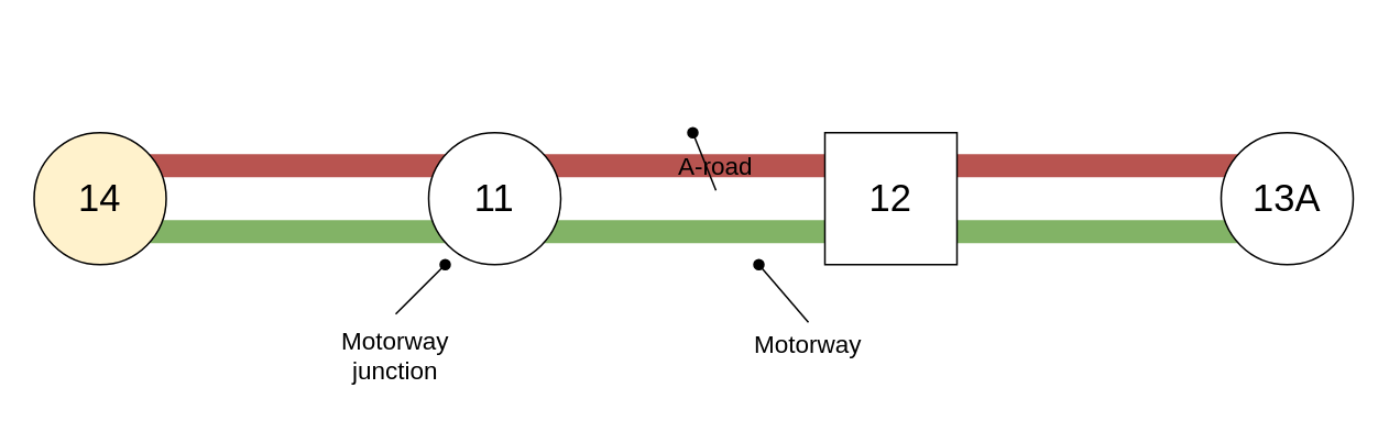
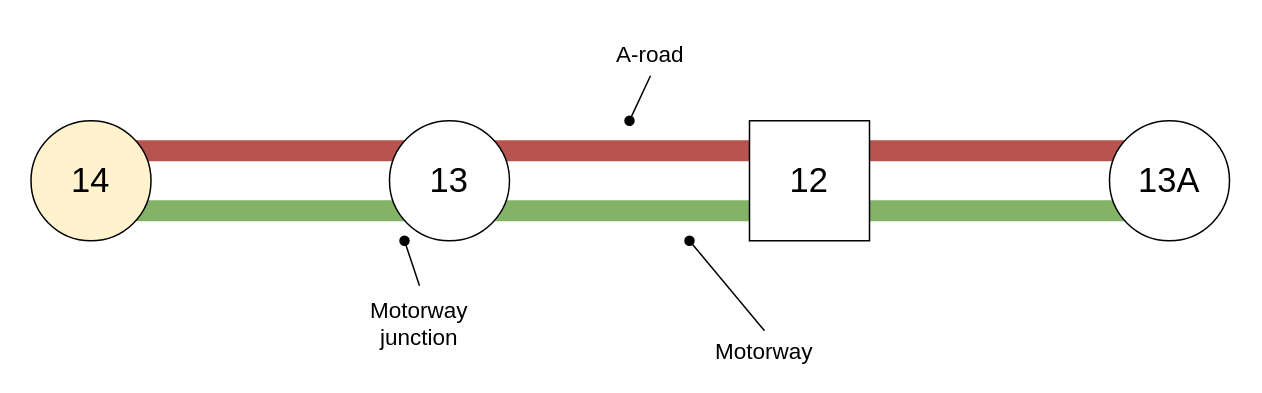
  <mxCell id="0" />
  <mxCell id="1" parent="0" />
  <mxCell id="2" style="orthogonalLoop=1;jettySize=auto;html=1;strokeWidth=14;endArrow=none;endFill=0;fillColor=#d5e8d4;strokeColor=#82b366;shadow=0;" edge="1" parent="1"><mxGeometry relative="1" as="geometry"><mxPoint x="69" y="140" as="sourcePoint" /><mxPoint x="789" y="140" as="targetPoint" /></mxGeometry></mxCell>
  <mxCell id="3" style="orthogonalLoop=1;jettySize=auto;html=1;strokeWidth=14;endArrow=none;endFill=0;fillColor=#f8cecc;strokeColor=#b85450;shadow=0;" edge="1" parent="1"><mxGeometry relative="1" as="geometry"><mxPoint x="59" y="100" as="sourcePoint" /><mxPoint x="779" y="100" as="targetPoint" /></mxGeometry></mxCell>
  <mxCell id="4" value="&lt;font style=&quot;font-size: 23px;&quot;&gt;14&lt;/font&gt;" style="ellipse;whiteSpace=wrap;html=1;aspect=fixed;fillColor=#fff2cc;" vertex="1" parent="1"><mxGeometry x="20" y="80" width="80" height="80" as="geometry" /></mxCell>
- <mxCell id="5" value="&lt;font style=&quot;font-size: 23px;&quot;&gt;11&lt;/font&gt;" style="ellipse;whiteSpace=wrap;html=1;aspect=fixed;" vertex="1" parent="1"><mxGeometry x="259" y="80" width="80" height="80" as="geometry" /></mxCell>
+ <mxCell id="5" value="&lt;font style=&quot;font-size: 23px;&quot;&gt;13&lt;/font&gt;" style="ellipse;whiteSpace=wrap;html=1;aspect=fixed;" vertex="1" parent="1"><mxGeometry x="259" y="80" width="80" height="80" as="geometry" /></mxCell>
  <mxCell id="6" value="&lt;font style=&quot;font-size: 23px;&quot;&gt;12&lt;/font&gt;" style="whiteSpace=wrap;html=1;aspect=fixed;rounded=0;" vertex="1" parent="1"><mxGeometry x="499" y="80" width="80" height="80" as="geometry" /></mxCell>
  <mxCell id="7" value="&lt;font style=&quot;font-size: 23px;&quot;&gt;13A&lt;/font&gt;" style="ellipse;whiteSpace=wrap;html=1;aspect=fixed;" vertex="1" parent="1"><mxGeometry x="739" y="80" width="80" height="80" as="geometry" /></mxCell>
- <mxCell id="8" value="&lt;font style=&quot;font-size: 15px;&quot;&gt;Motorway junction&lt;/font&gt;" style="text;html=1;strokeColor=none;fillColor=none;align=center;verticalAlign=middle;whiteSpace=wrap;rounded=0;" vertex="1" parent="1"><mxGeometry x="199" y="190" width="80" height="50" as="geometry" /></mxCell>
+ <mxCell id="8" value="&lt;font style=&quot;font-size: 15px;&quot;&gt;Motorway junction&lt;/font&gt;" style="text;html=1;strokeColor=none;fillColor=none;align=center;verticalAlign=middle;whiteSpace=wrap;rounded=0;" vertex="1" parent="1"><mxGeometry x="239" y="190" width="80" height="50" as="geometry" /></mxCell>
  <mxCell id="9" value="" style="endArrow=oval;html=1;rounded=0;endFill=1;exitX=0.5;exitY=0;exitDx=0;exitDy=0;" edge="1" parent="1" source="8"><mxGeometry width="50" height="50" relative="1" as="geometry"><mxPoint x="219" y="210" as="sourcePoint" /><mxPoint x="269" y="160" as="targetPoint" /></mxGeometry></mxCell>
- <mxCell id="10" value="&lt;font style=&quot;font-size: 15px;&quot;&gt;Motorway&lt;/font&gt;" style="text;html=1;strokeColor=none;fillColor=none;align=center;verticalAlign=middle;whiteSpace=wrap;rounded=0;" vertex="1" parent="1"><mxGeometry x="449" y="195" width="80" height="25" as="geometry" /></mxCell>
+ <mxCell id="10" value="&lt;font style=&quot;font-size: 15px;&quot;&gt;Motorway&lt;/font&gt;" style="text;html=1;strokeColor=none;fillColor=none;align=center;verticalAlign=middle;whiteSpace=wrap;rounded=0;" vertex="1" parent="1"><mxGeometry x="469" y="220" width="80" height="25" as="geometry" /></mxCell>
  <mxCell id="11" value="" style="endArrow=oval;html=1;rounded=0;endFill=1;exitX=0.5;exitY=0;exitDx=0;exitDy=0;" edge="1" parent="1" source="10"><mxGeometry width="50" height="50" relative="1" as="geometry"><mxPoint x="249" y="200" as="sourcePoint" /><mxPoint x="459" y="160" as="targetPoint" /></mxGeometry></mxCell>
- <mxCell id="12" value="&lt;font style=&quot;font-size: 15px;&quot;&gt;A-road&lt;/font&gt;" style="text;html=1;strokeColor=none;fillColor=none;align=center;verticalAlign=middle;whiteSpace=wrap;rounded=0;" vertex="1" parent="1"><mxGeometry x="393" y="85" width="80" height="30" as="geometry" /></mxCell>
+ <mxCell id="12" value="&lt;font style=&quot;font-size: 15px;&quot;&gt;A-road&lt;/font&gt;" style="text;html=1;strokeColor=none;fillColor=none;align=center;verticalAlign=middle;whiteSpace=wrap;rounded=0;" vertex="1" parent="1"><mxGeometry x="393" y="20" width="80" height="30" as="geometry" /></mxCell>
  <mxCell id="13" value="" style="endArrow=oval;html=1;rounded=0;endFill=1;exitX=0.5;exitY=1;exitDx=0;exitDy=0;" edge="1" parent="1" source="12"><mxGeometry width="50" height="50" relative="1" as="geometry"><mxPoint x="499" y="205" as="sourcePoint" /><mxPoint x="419" y="80" as="targetPoint" /></mxGeometry></mxCell>
